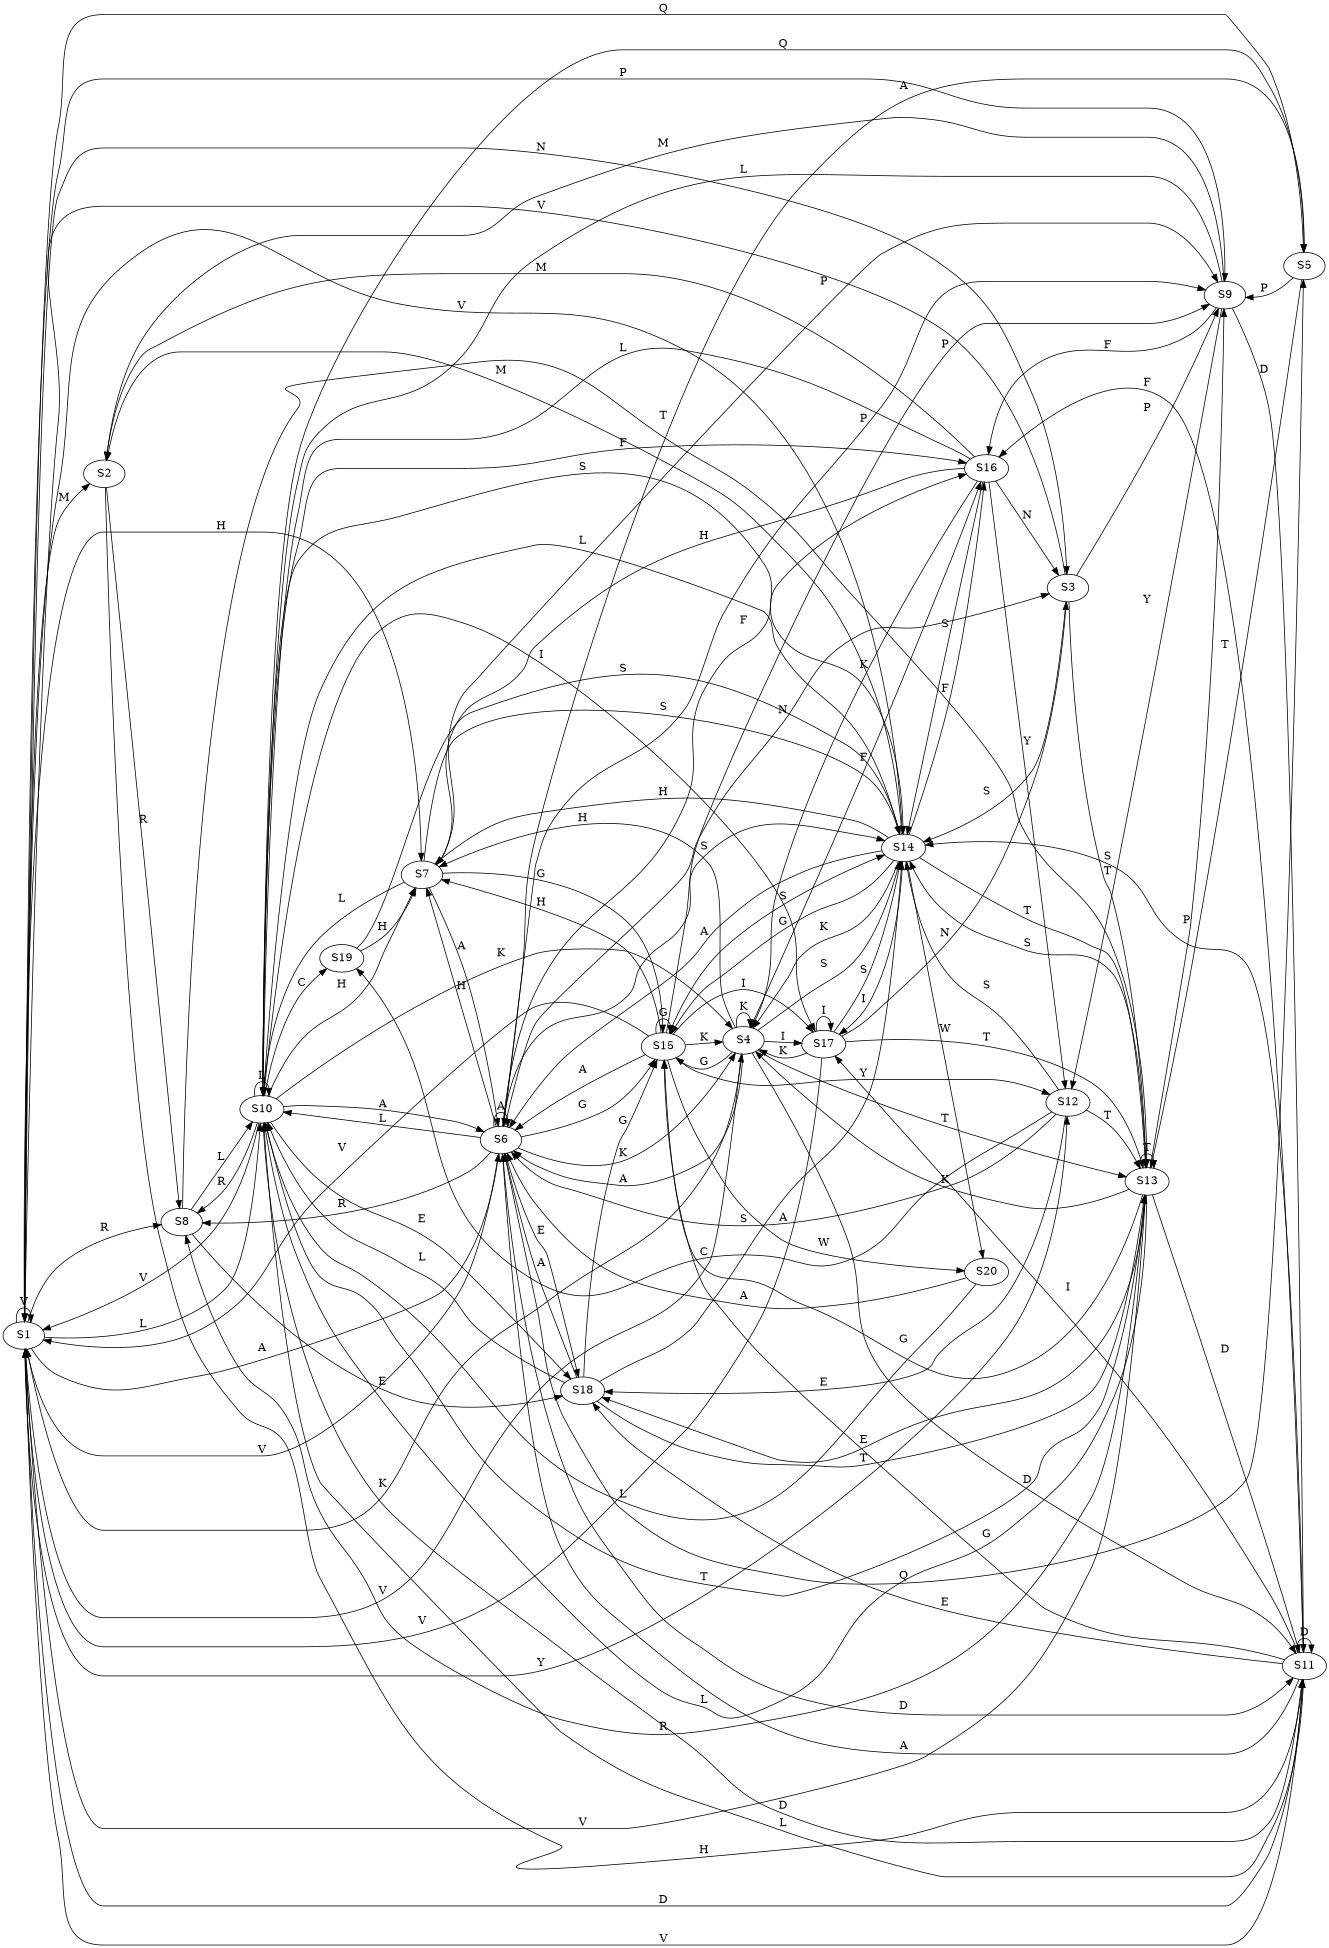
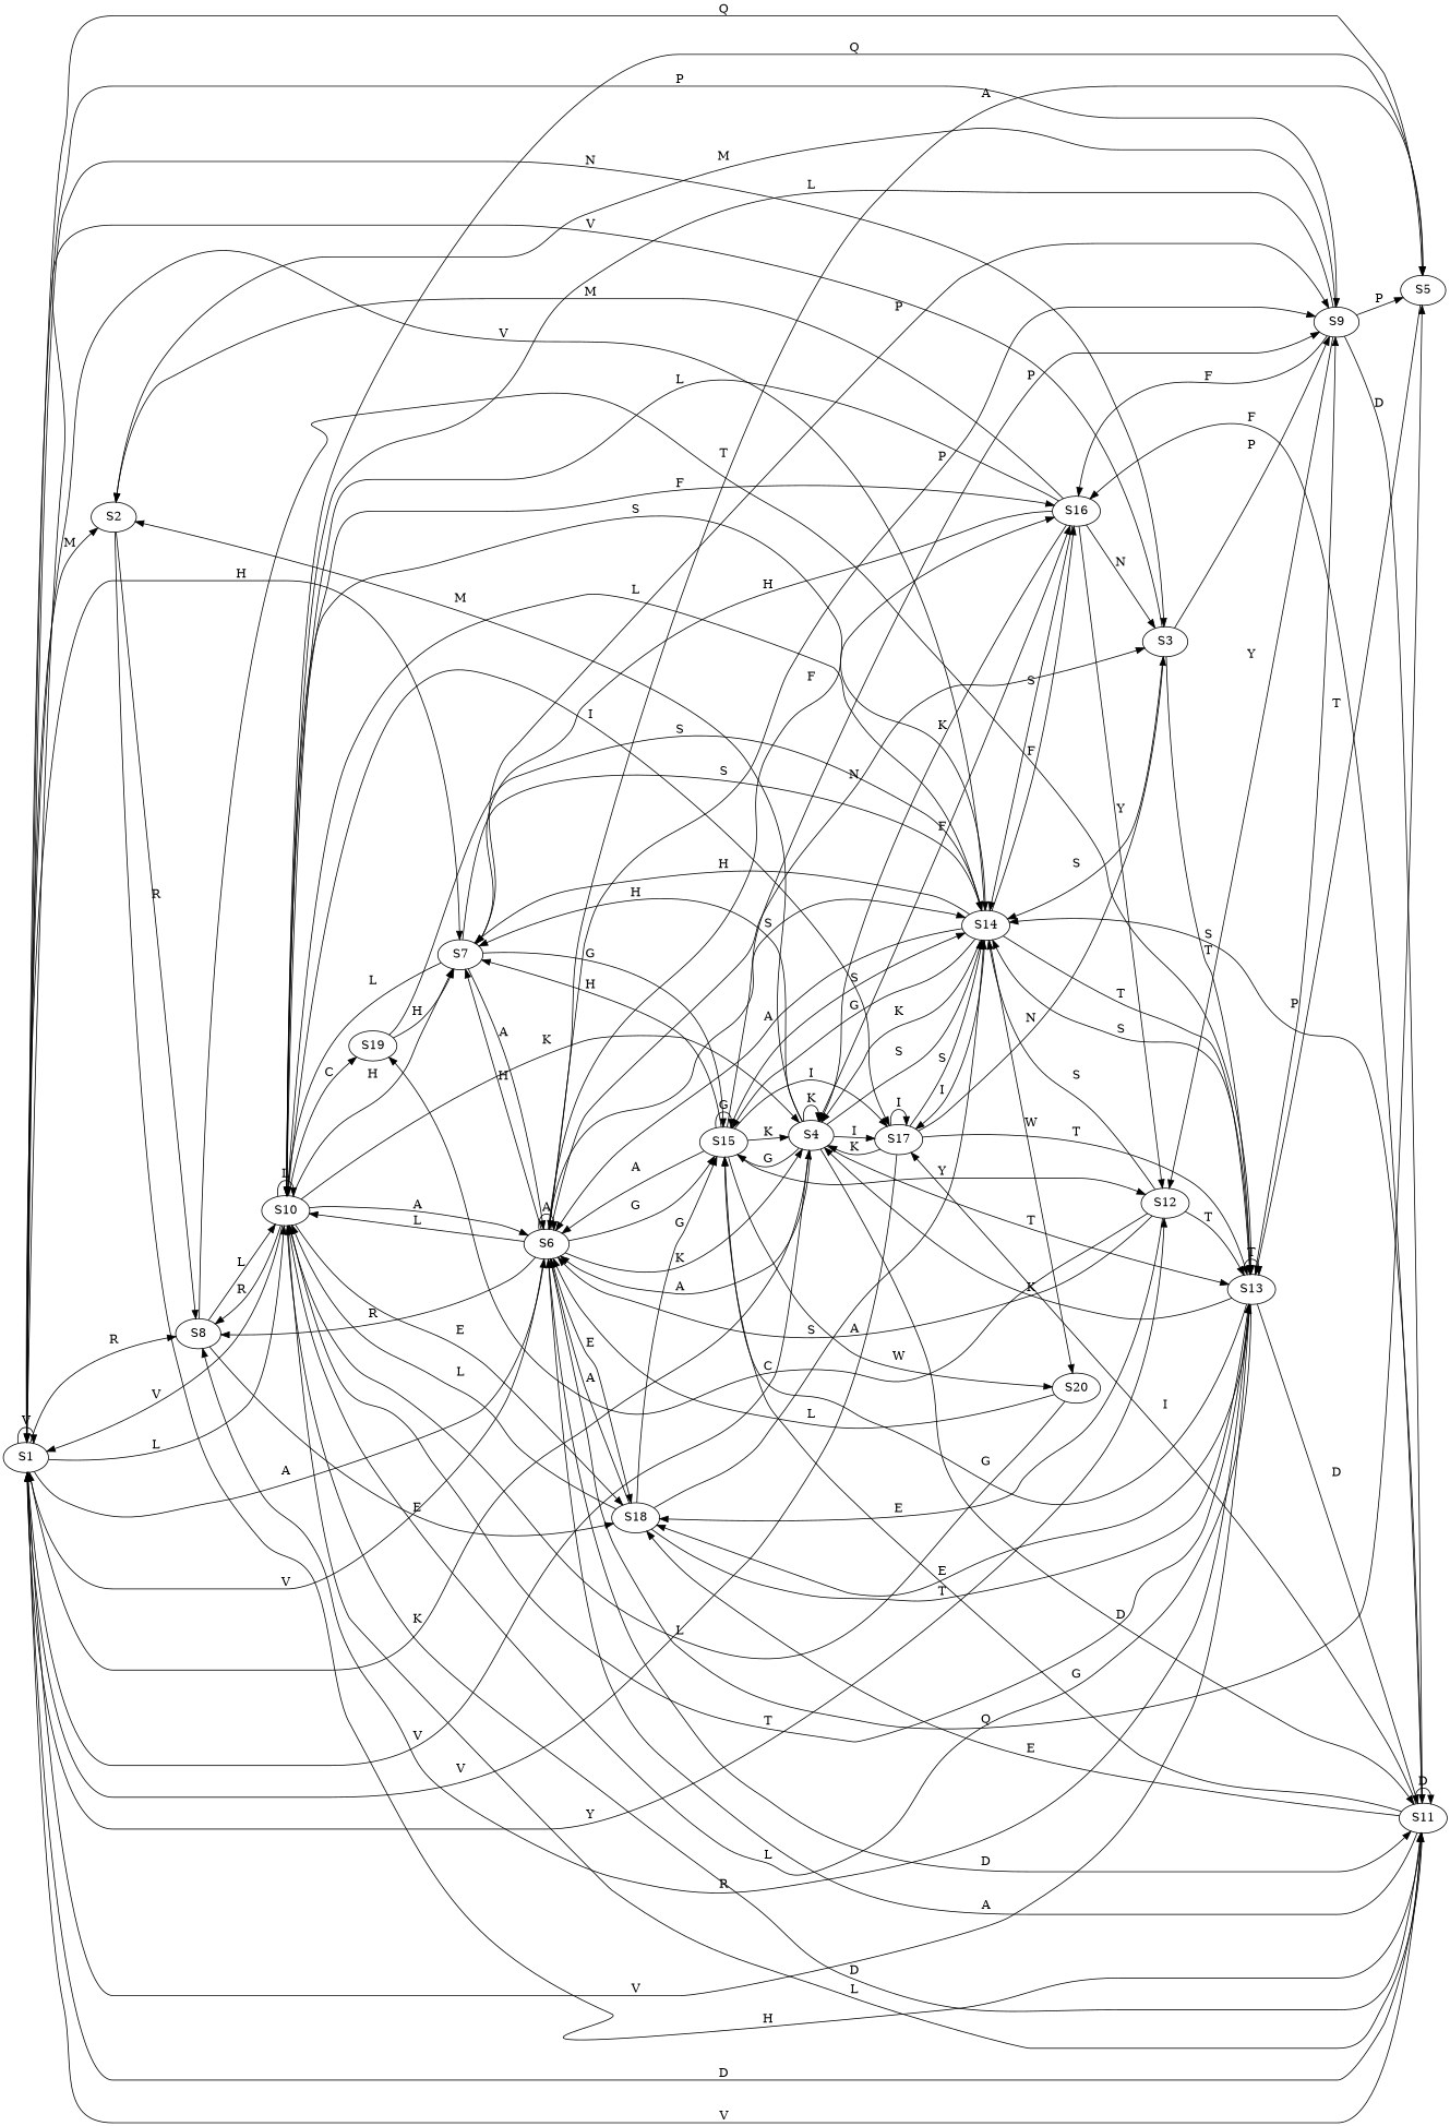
  strict digraph {
    rankdir=LR
    S1
    S2
    S3
    S4
    S5
    S6
    S7
    S8
    S9
    S10
    S11
    S12
    S13
    S14
    S15
    S16
    S17
    S18
    S19
    S20
    S1 -> S1 [label=V]
    S1 -> S2 [label=M]
    S1 -> S3 [label=N]
    S1 -> S4 [label=K]
    S1 -> S5 [label=Q]
    S1 -> S6 [label=A]
    S1 -> S7 [label=H]
    S1 -> S8 [label=R]
    S1 -> S9 [label=P]
    S1 -> S10 [label=L]
    S1 -> S11 [label=D]
    S1 -> S12 [label=Y]
    S2 -> S8 [label=R]
    S2 -> S11 [label=H]
    S3 -> S1 [label=V]
    S3 -> S9 [label=P]
    S3 -> S13 [label=T]
    S3 -> S14 [label=S]
    S4 -> S1 [label=V]
    S4 -> S4 [label=K]
    S4 -> S6 [label=A]
    S4 -> S7 [label=H]
    S4 -> S11 [label=D]
    S4 -> S13 [label=T]
    S4 -> S14 [label=S]
    S4 -> S15 [label=G]
    S4 -> S16 [label=F]
    S4 -> S17 [label=I]
    S5 -> S6 [label=A]
-   S5 -> S9 [label=P]
+   S9 -> S5 [label=P]
    S5 -> S13 [label=T]
    S6 -> S1 [label=V]
    S6 -> S3 [label=N]
    S6 -> S4 [label=K]
    S6 -> S5 [label=Q]
    S6 -> S6 [label=A]
    S6 -> S7 [label=H]
    S6 -> S8 [label=R]
    S6 -> S9 [label=P]
    S6 -> S10 [label=L]
    S6 -> S11 [label=D]
    S6 -> S14 [label=S]
    S6 -> S15 [label=G]
    S6 -> S16 [label=F]
    S6 -> S18 [label=E]
    S7 -> S6 [label=A]
    S7 -> S9 [label=P]
    S7 -> S10 [label=L]
    S7 -> S14 [label=S]
    S7 -> S15 [label=G]
    S8 -> S10 [label=L]
    S8 -> S13 [label=T]
    S8 -> S18 [label=E]
    S9 -> S2 [label=M]
    S9 -> S10 [label=L]
    S9 -> S11 [label=D]
    S9 -> S12 [label=Y]
    S9 -> S16 [label=F]
    S10 -> S1 [label=V]
    S10 -> S4 [label=K]
    S10 -> S5 [label=Q]
    S10 -> S6 [label=A]
    S10 -> S7 [label=H]
    S10 -> S8 [label=R]
    S10 -> S10 [label=L]
    S10 -> S11 [label=D]
    S10 -> S13 [label=T]
    S10 -> S14 [label=S]
    S10 -> S16 [label=F]
    S10 -> S17 [label=I]
    S10 -> S18 [label=E]
    S10 -> S19 [label=C]
    S11 -> S1 [label=V]
    S11 -> S6 [label=A]
    S11 -> S10 [label=L]
    S11 -> S11 [label=D]
    S11 -> S14 [label=S]
    S11 -> S15 [label=G]
    S11 -> S16 [label=F]
    S11 -> S17 [label=I]
    S11 -> S18 [label=E]
    S12 -> S6 [label=A]
    S12 -> S13 [label=T]
    S12 -> S14 [label=S]
    S12 -> S18 [label=E]
    S12 -> S19 [label=C]
    S13 -> S1 [label=V]
    S13 -> S4 [label=K]
    S13 -> S8 [label=R]
    S13 -> S9 [label=P]
    S13 -> S10 [label=L]
    S13 -> S11 [label=D]
    S13 -> S13 [label=T]
    S13 -> S14 [label=S]
    S13 -> S15 [label=G]
    S13 -> S18 [label=E]
    S14 -> S1 [label=V]
-   S14 -> S2 [label=M]
+   S4 -> S2 [label=M]
    S14 -> S4 [label=K]
    S14 -> S6 [label=A]
    S14 -> S7 [label=H]
    S14 -> S10 [label=L]
    S14 -> S13 [label=T]
    S14 -> S15 [label=G]
    S14 -> S16 [label=F]
    S14 -> S17 [label=I]
    S14 -> S20 [label=W]
-   S15 -> S1 [label=V]
    S15 -> S4 [label=K]
    S15 -> S6 [label=A]
    S15 -> S7 [label=H]
    S15 -> S9 [label=P]
    S15 -> S12 [label=Y]
    S15 -> S14 [label=S]
    S15 -> S15 [label=G]
    S15 -> S17 [label=I]
    S15 -> S20 [label=W]
    S16 -> S2 [label=M]
    S16 -> S3 [label=N]
    S16 -> S4 [label=K]
    S16 -> S7 [label=H]
    S16 -> S10 [label=L]
    S16 -> S12 [label=Y]
    S16 -> S14 [label=S]
    S17 -> S1 [label=V]
    S17 -> S3 [label=N]
    S17 -> S4 [label=K]
    S17 -> S13 [label=T]
    S17 -> S14 [label=S]
    S17 -> S17 [label=I]
    S18 -> S6 [label=A]
    S18 -> S10 [label=L]
    S18 -> S13 [label=T]
    S18 -> S14 [label=S]
    S18 -> S15 [label=G]
    S19 -> S7 [label=H]
    S19 -> S14 [label=S]
-   S20 -> S6 [label=A]
+   S20 -> S6 [label=L]
    S20 -> S10 [label=L]
  }
